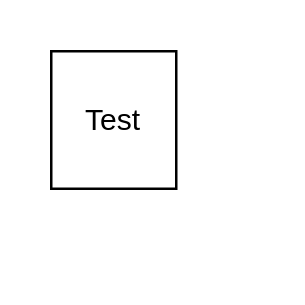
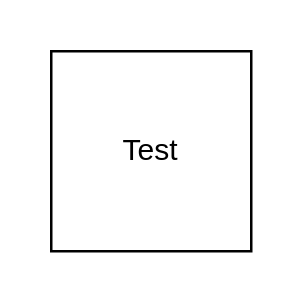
  <mxCell id="0" />
  <mxCell id="1" parent="0" />
- <mxCell id="2" value="Test" style="whiteSpace=wrap;html=1;aspect=fixed;" vertex="1" parent="1"><mxGeometry x="20" y="20" width="50" height="55" as="geometry" /></mxCell>
+ <mxCell id="2" value="Test" style="whiteSpace=wrap;html=1;aspect=fixed;" vertex="1" parent="1"><mxGeometry x="20" y="20" width="80" height="80" as="geometry" /></mxCell>
